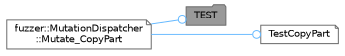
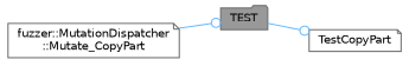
  digraph {
    rankdir=LR
    node [color=grey40 fillcolor=white fontname=Helvetica fontsize=10 shape=note style=filled]
    edge [arrowhead=odot color=steelblue1 fontname=Helvetica fontsize=10 labelfontname=Helvetica labelfontsize=10 style=solid]
    n1 [color=gray40 fillcolor=grey60 fontcolor=black height=0.2 label=TEST shape=folder width=0.4]
    n2 [height=0.2 label=TestCopyPart width=0.4]
    n3 [height=0.2 label="fuzzer::MutationDispatcher\l::Mutate_CopyPart" width=0.4]
-   n3 -> n2
+   n1 -> n2
    n3 -> n1
  }
